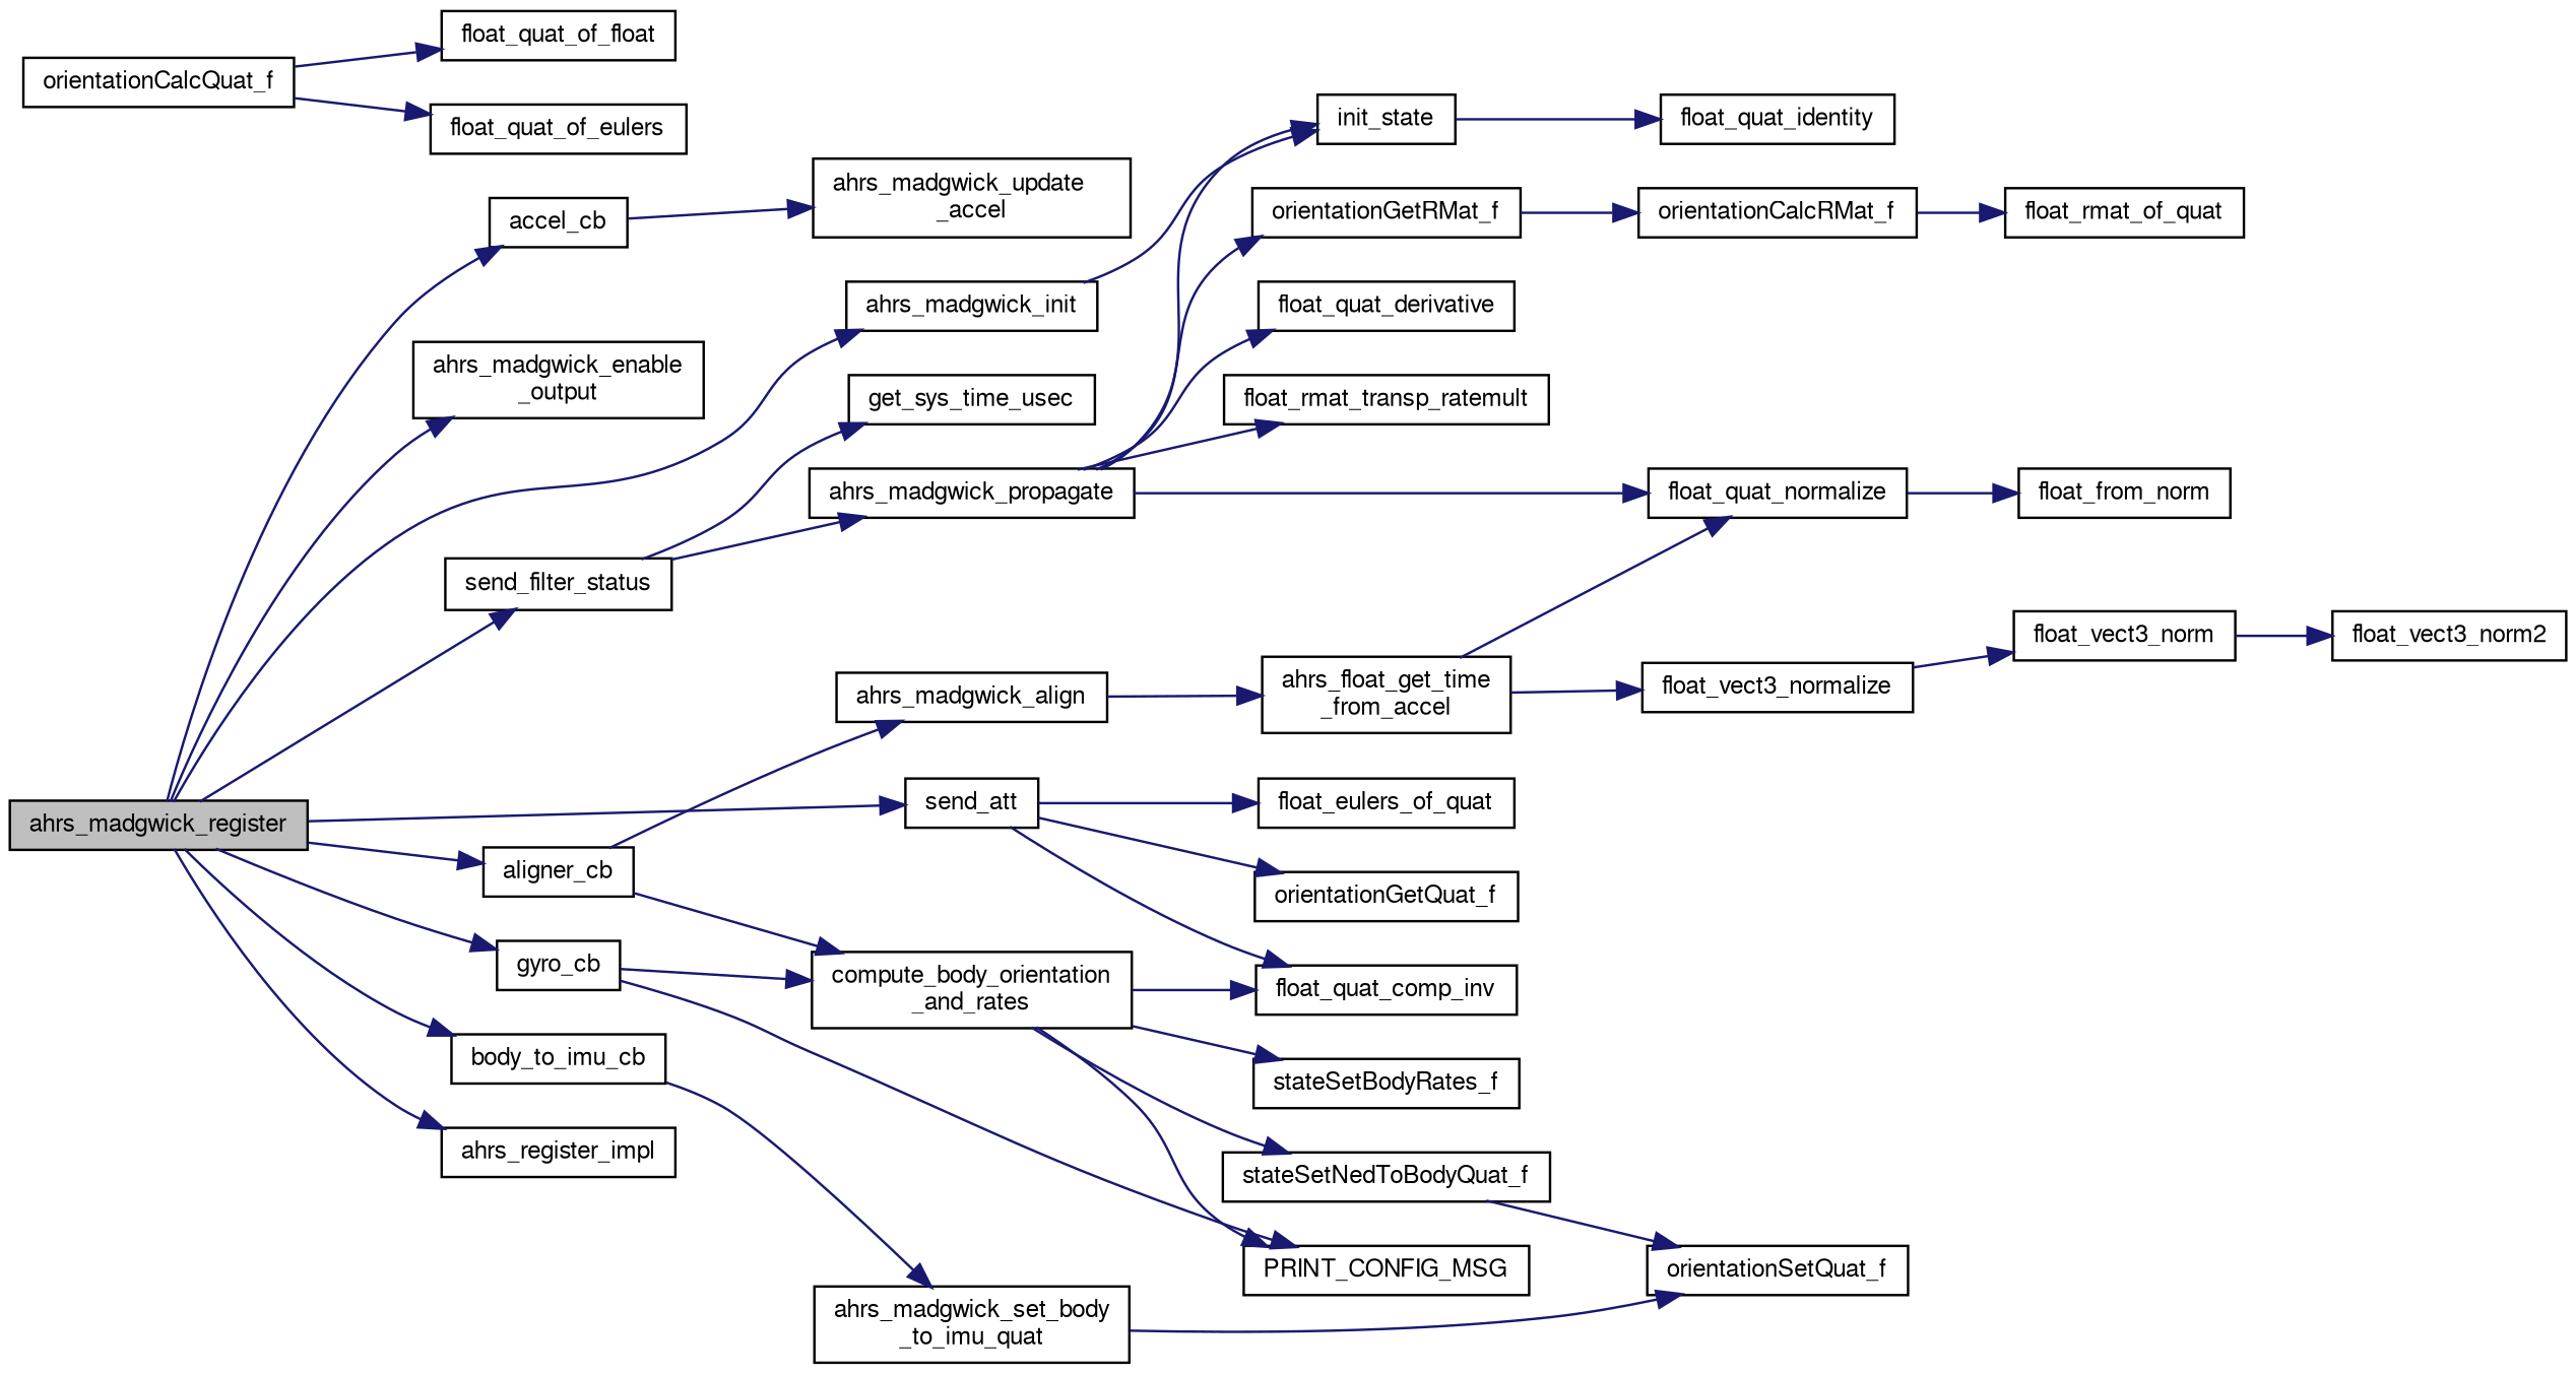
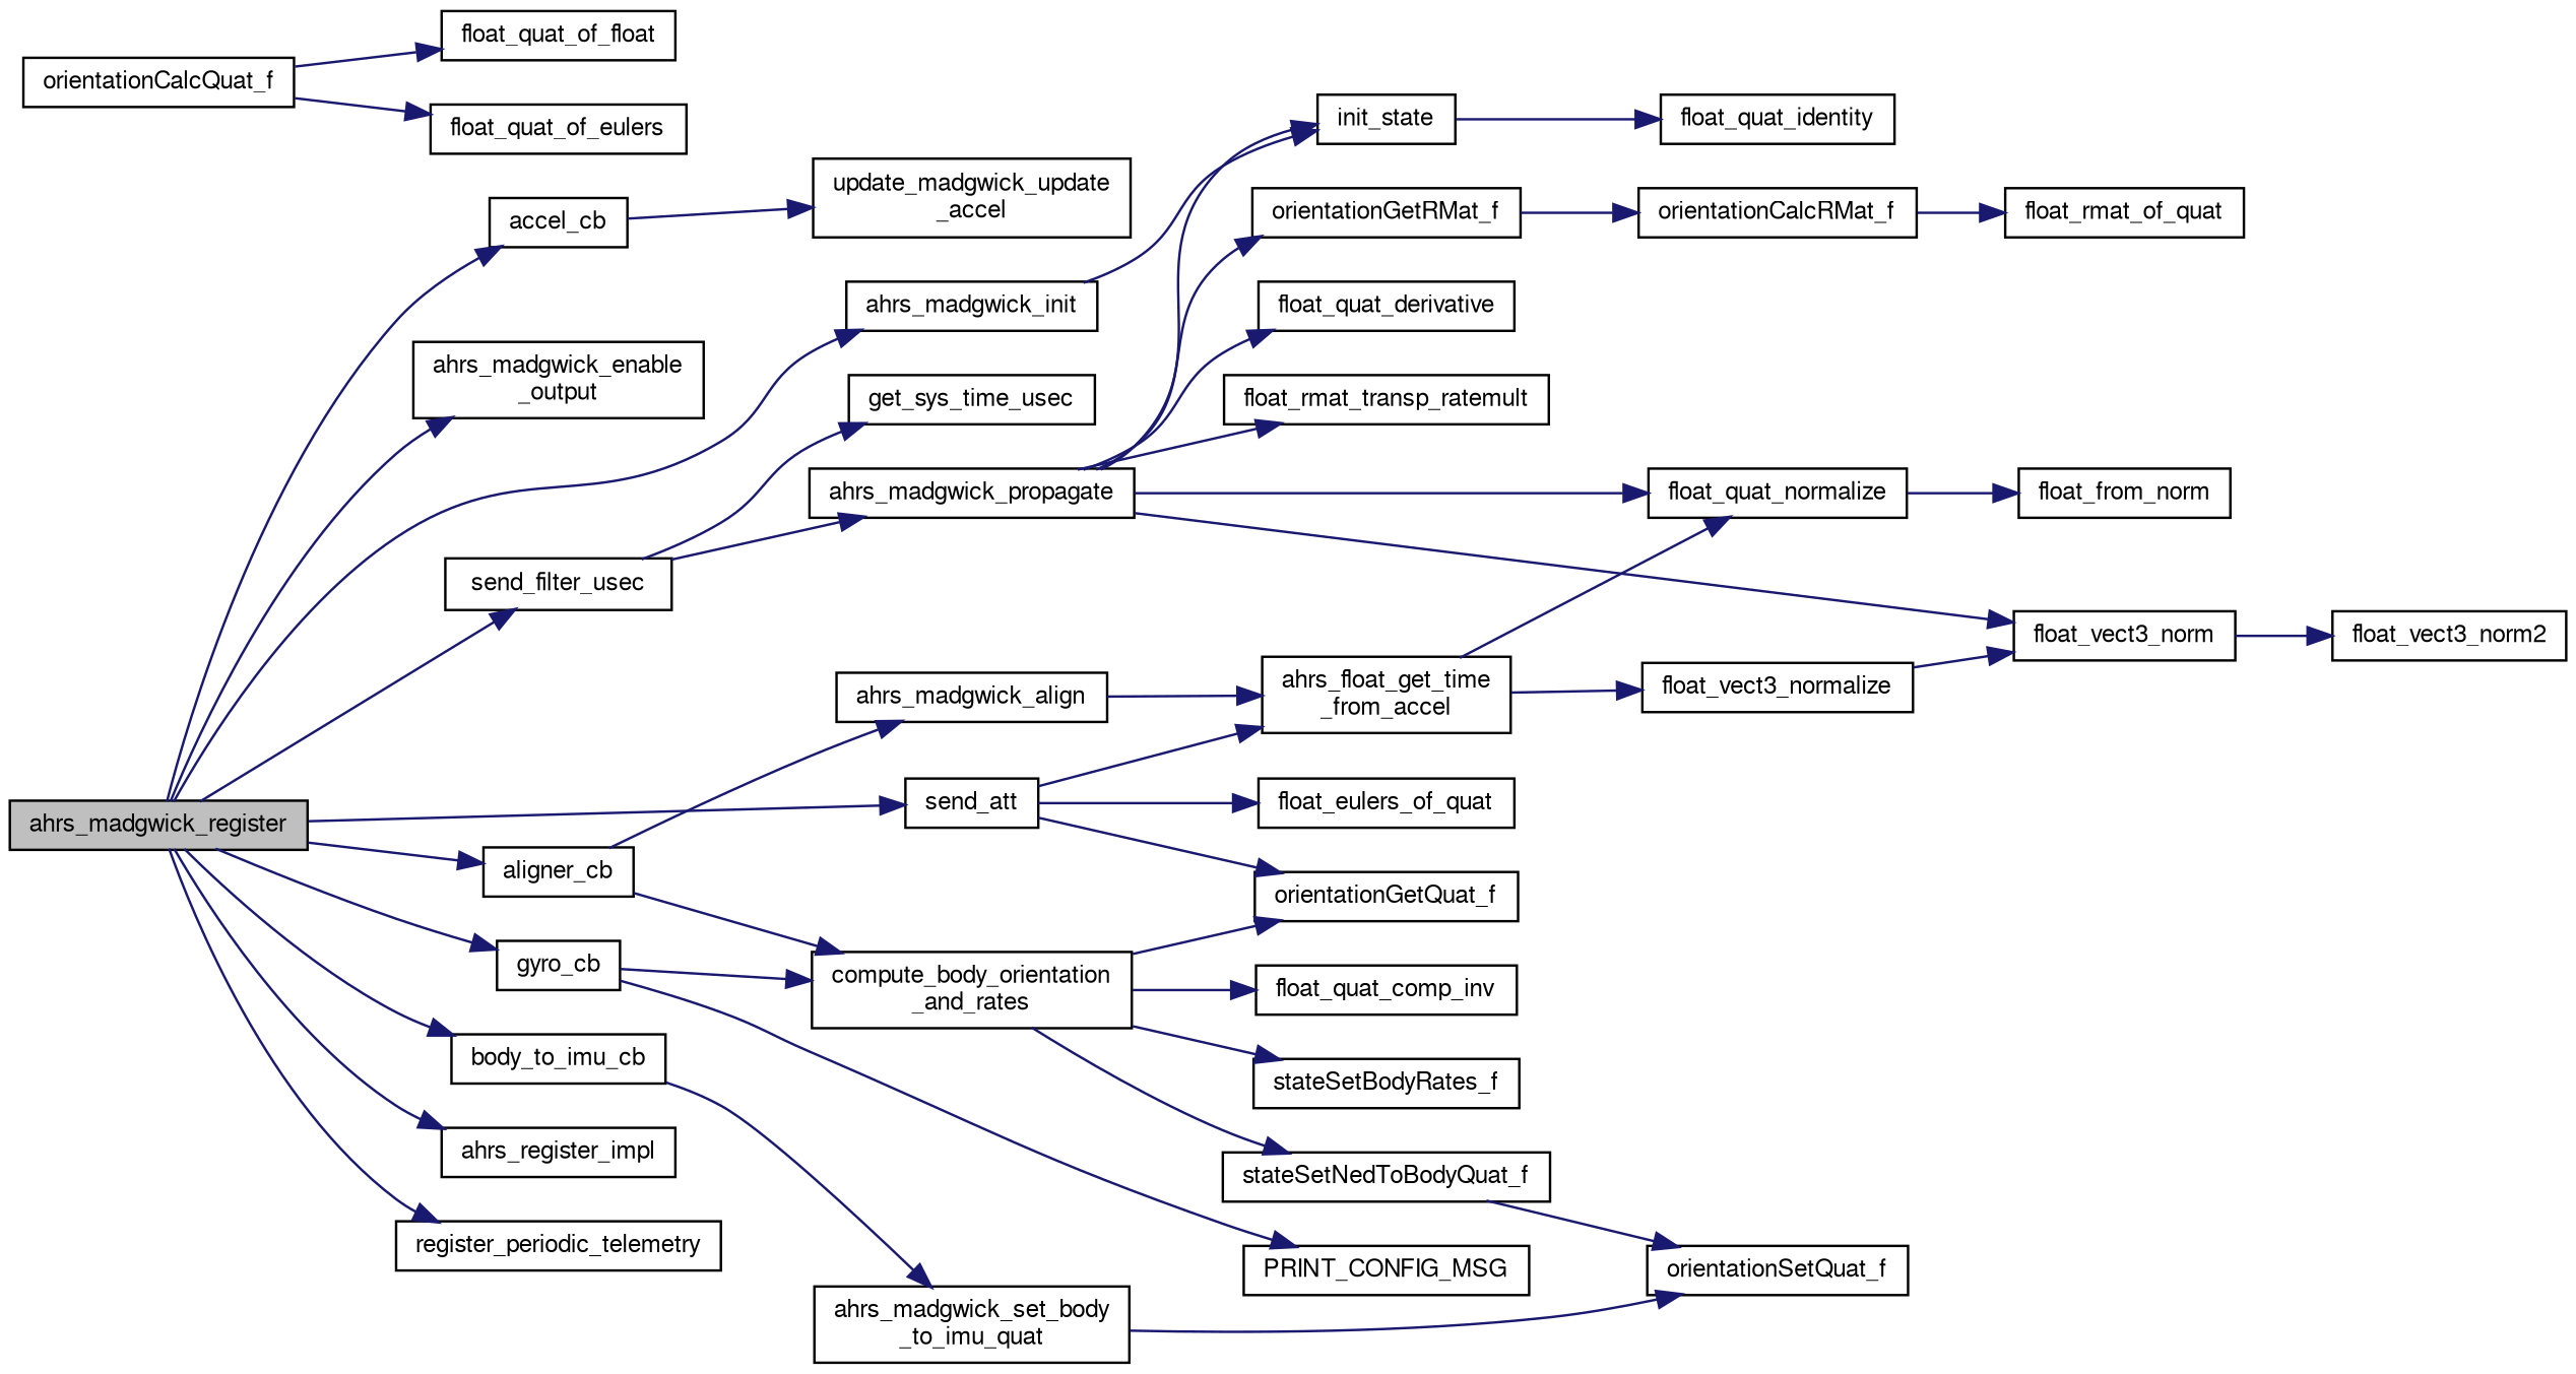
  digraph {
    rankdir=LR
    node [color=black fillcolor=white fontname=FreeSans fontsize=10 shape=record style=filled]
    edge [color=midnightblue fontname=FreeSans fontsize=10 labelfontname=FreeSans labelfontsize=10 style=solid]
    n1 [fillcolor=grey75 fontcolor=black height=0.2 label=ahrs_madgwick_register width=0.4]
    n2 [height=0.2 label=accel_cb width=0.4]
    n3 [height=0.2 label="ahrs_madgwick_enable\l_output" width=0.4]
    n4 [height=0.2 label=ahrs_madgwick_init width=0.4]
    n5 [height=0.2 label=ahrs_register_impl width=0.4]
    n6 [height=0.2 label=aligner_cb width=0.4]
    n7 [height=0.2 label=body_to_imu_cb width=0.4]
    n8 [height=0.2 label=gyro_cb width=0.4]
+   n9 [height=0.2 label=register_periodic_telemetry width=0.4]
    n10 [height=0.2 label=send_att width=0.4]
-   n11 [height=0.2 label=send_filter_status width=0.4]
-   n12 [height=0.2 label="ahrs_madgwick_update\l_accel" width=0.4]
+   n11 [height=0.2 label=send_filter_usec width=0.4]
+   n12 [height=0.2 label="update_madgwick_update\l_accel" width=0.4]
    n13 [height=0.2 label=init_state width=0.4]
    n14 [height=0.2 label=ahrs_madgwick_align width=0.4]
    n15 [height=0.2 label="compute_body_orientation\l_and_rates" width=0.4]
    n16 [height=0.2 label="ahrs_madgwick_set_body\l_to_imu_quat" width=0.4]
    n17 [height=0.2 label=PRINT_CONFIG_MSG width=0.4]
    n18 [height=0.2 label=float_quat_comp_inv width=0.4]
    n19 [height=0.2 label=orientationGetQuat_f width=0.4]
    n20 [height=0.2 label=float_eulers_of_quat width=0.4]
    n21 [height=0.2 label=ahrs_madgwick_propagate width=0.4]
    n22 [height=0.2 label=get_sys_time_usec width=0.4]
    n23 [height=0.2 label=float_quat_identity width=0.4]
    n24 [height=0.2 label="ahrs_float_get_time\l_from_accel" width=0.4]
    n25 [height=0.2 label=stateSetBodyRates_f width=0.4]
    n26 [height=0.2 label=stateSetNedToBodyQuat_f width=0.4]
    n27 [height=0.2 label=float_quat_normalize width=0.4]
    n28 [height=0.2 label=float_vect3_normalize width=0.4]
    n29 [height=0.2 label=float_from_norm width=0.4]
    n30 [height=0.2 label=float_vect3_norm width=0.4]
    n31 [height=0.2 label=float_vect3_norm2 width=0.4]
    n32 [height=0.2 label=orientationSetQuat_f width=0.4]
    n33 [height=0.2 label=orientationCalcQuat_f width=0.4]
    n34 [height=0.2 label=float_quat_of_float width=0.4]
    n35 [height=0.2 label=float_quat_of_eulers width=0.4]
    n36 [height=0.2 label=float_quat_derivative width=0.4]
    n37 [height=0.2 label=float_rmat_transp_ratemult width=0.4]
    n38 [height=0.2 label=orientationGetRMat_f width=0.4]
    n39 [height=0.2 label=orientationCalcRMat_f width=0.4]
    n40 [height=0.2 label=float_rmat_of_quat width=0.4]
    n1 -> n2
    n1 -> n3
    n1 -> n4
    n1 -> n5
    n1 -> n6
    n1 -> n7
    n1 -> n8
+   n1 -> n9
    n1 -> n10
    n1 -> n11
    n2 -> n12
    n4 -> n13
    n6 -> n14
    n6 -> n15
    n7 -> n16
    n8 -> n15
    n8 -> n17
-   n10 -> n18
+   n10 -> n24
    n10 -> n19
    n10 -> n20
    n11 -> n21
    n11 -> n22
    n13 -> n23
    n14 -> n24
    n15 -> n18
-   n15 -> n17
+   n15 -> n19
    n15 -> n25
    n15 -> n26
    n16 -> n32
    n21 -> n13
    n21 -> n27
+   n21 -> n30
    n21 -> n36
    n21 -> n37
    n21 -> n38
    n24 -> n27
    n24 -> n28
    n26 -> n32
    n27 -> n29
    n28 -> n30
    n30 -> n31
    n33 -> n34
    n33 -> n35
    n38 -> n39
    n39 -> n40
  }
